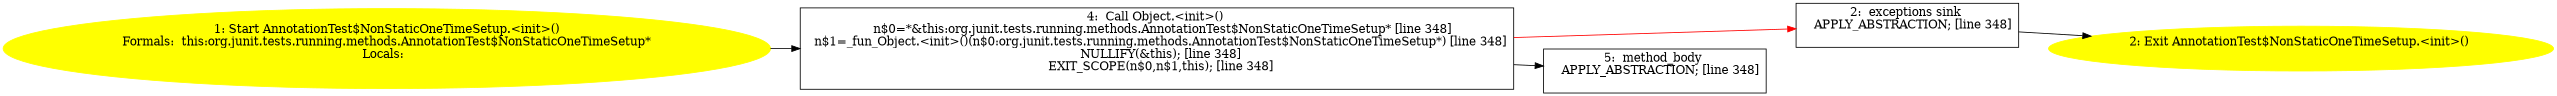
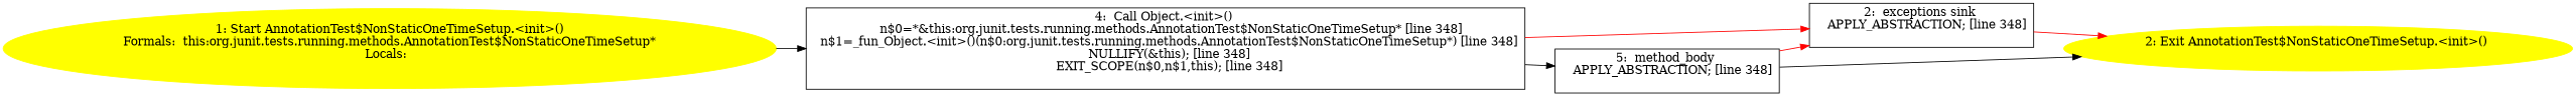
  digraph {
    rankdir=LR
    node [shape=box]
    n1 [color=yellow label="1: Start AnnotationTest$NonStaticOneTimeSetup.<init>()\nFormals:  this:org.junit.tests.running.methods.AnnotationTest$NonStaticOneTimeSetup*\nLocals:  \n  " style=filled shape=""]
    n2 [label="4:  Call Object.<init>() \n   n$0=*&this:org.junit.tests.running.methods.AnnotationTest$NonStaticOneTimeSetup* [line 348]\n  n$1=_fun_Object.<init>()(n$0:org.junit.tests.running.methods.AnnotationTest$NonStaticOneTimeSetup*) [line 348]\n  NULLIFY(&this); [line 348]\n  EXIT_SCOPE(n$0,n$1,this); [line 348]\n "]
    n3 [label="2:  exceptions sink \n   APPLY_ABSTRACTION; [line 348]\n "]
    n4 [label="5:  method_body \n   APPLY_ABSTRACTION; [line 348]\n "]
    n5 [color=yellow label="2: Exit AnnotationTest$NonStaticOneTimeSetup.<init>() \n  " style=filled shape=""]
    n1 -> n2
    n2 -> n3 [color=red]
    n2 -> n4
-   n3 -> n5
+   n3 -> n5 [color=red]
+   n4 -> n3 [color=red]
+   n4 -> n5
  }
